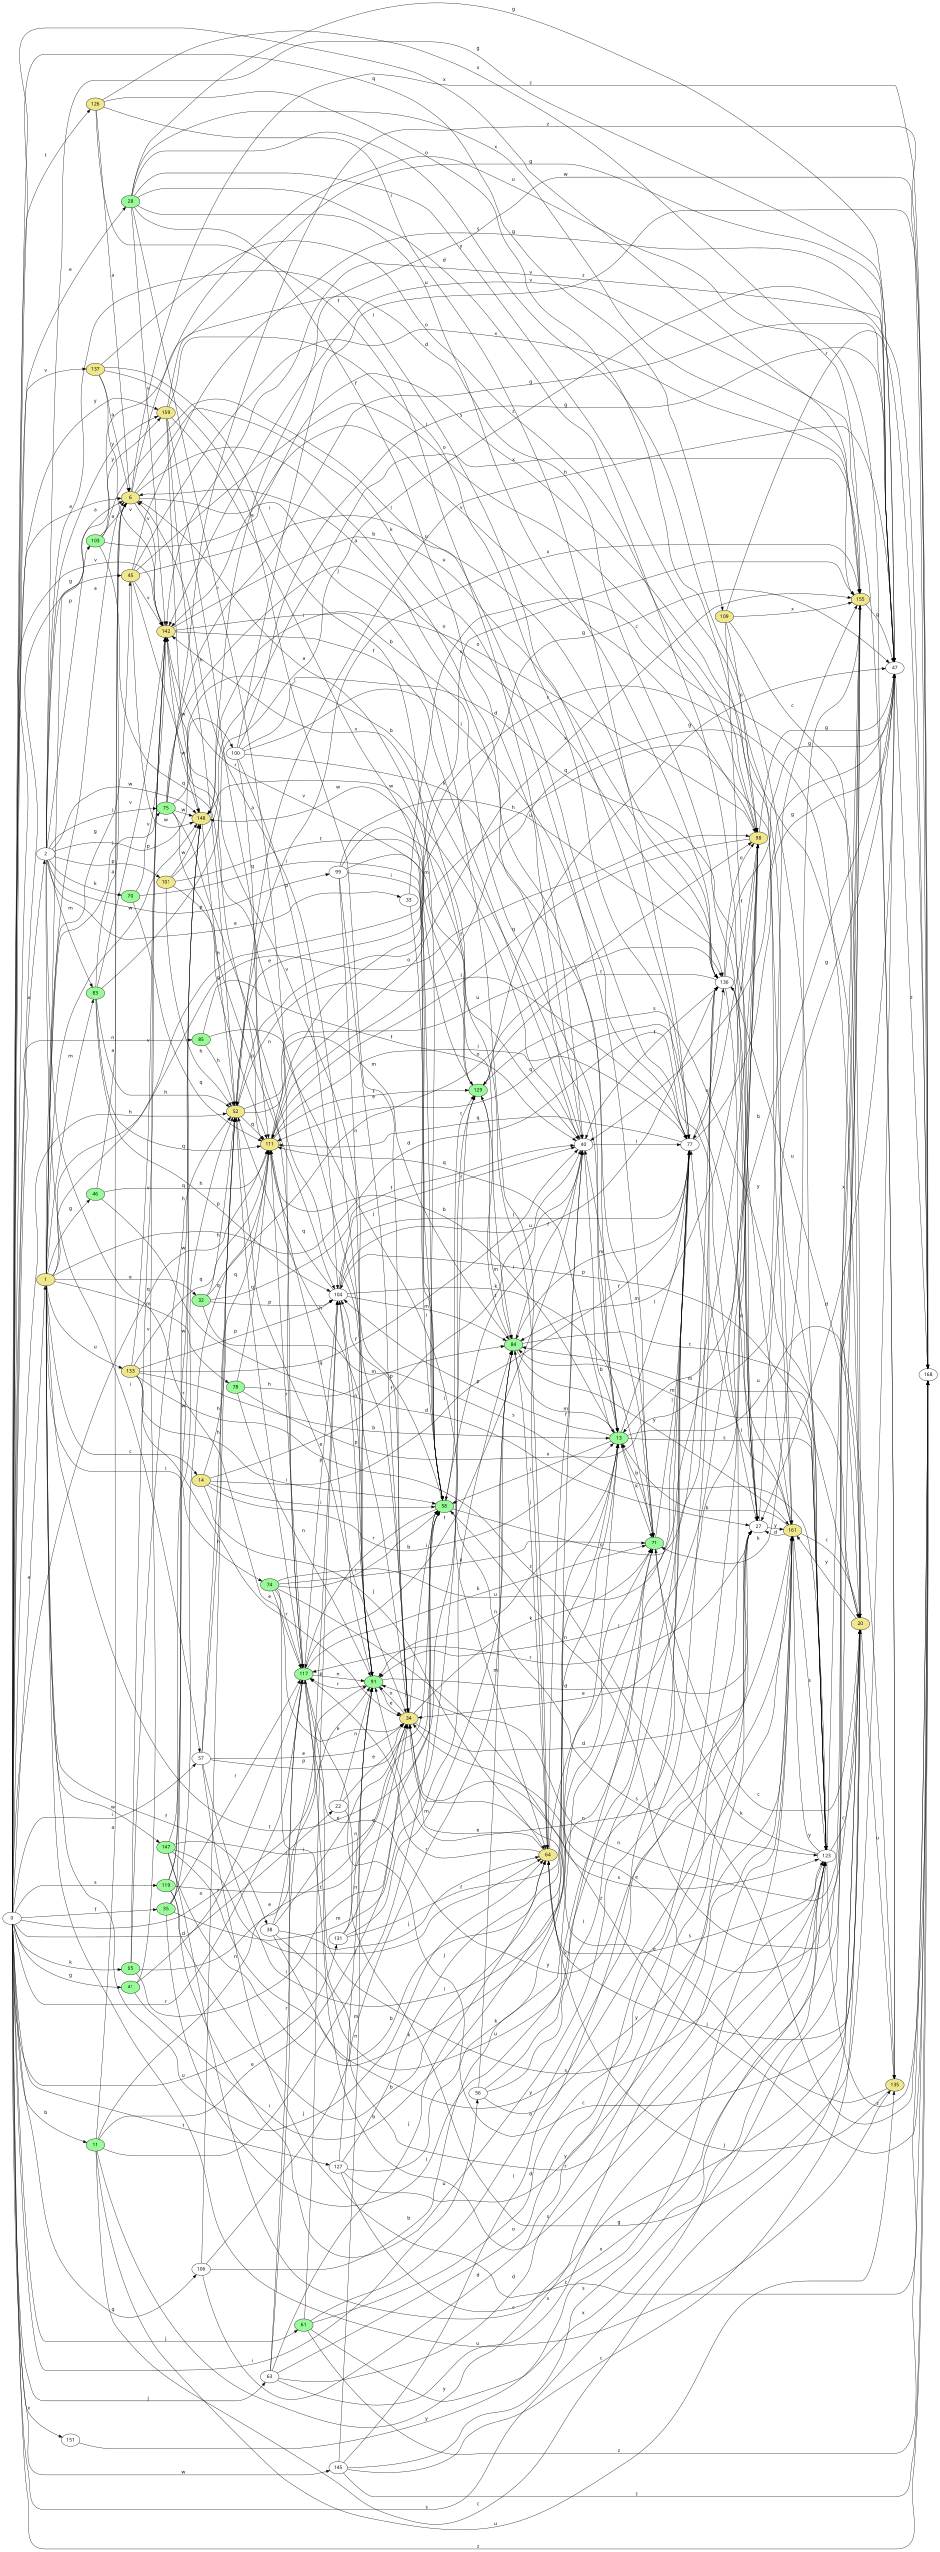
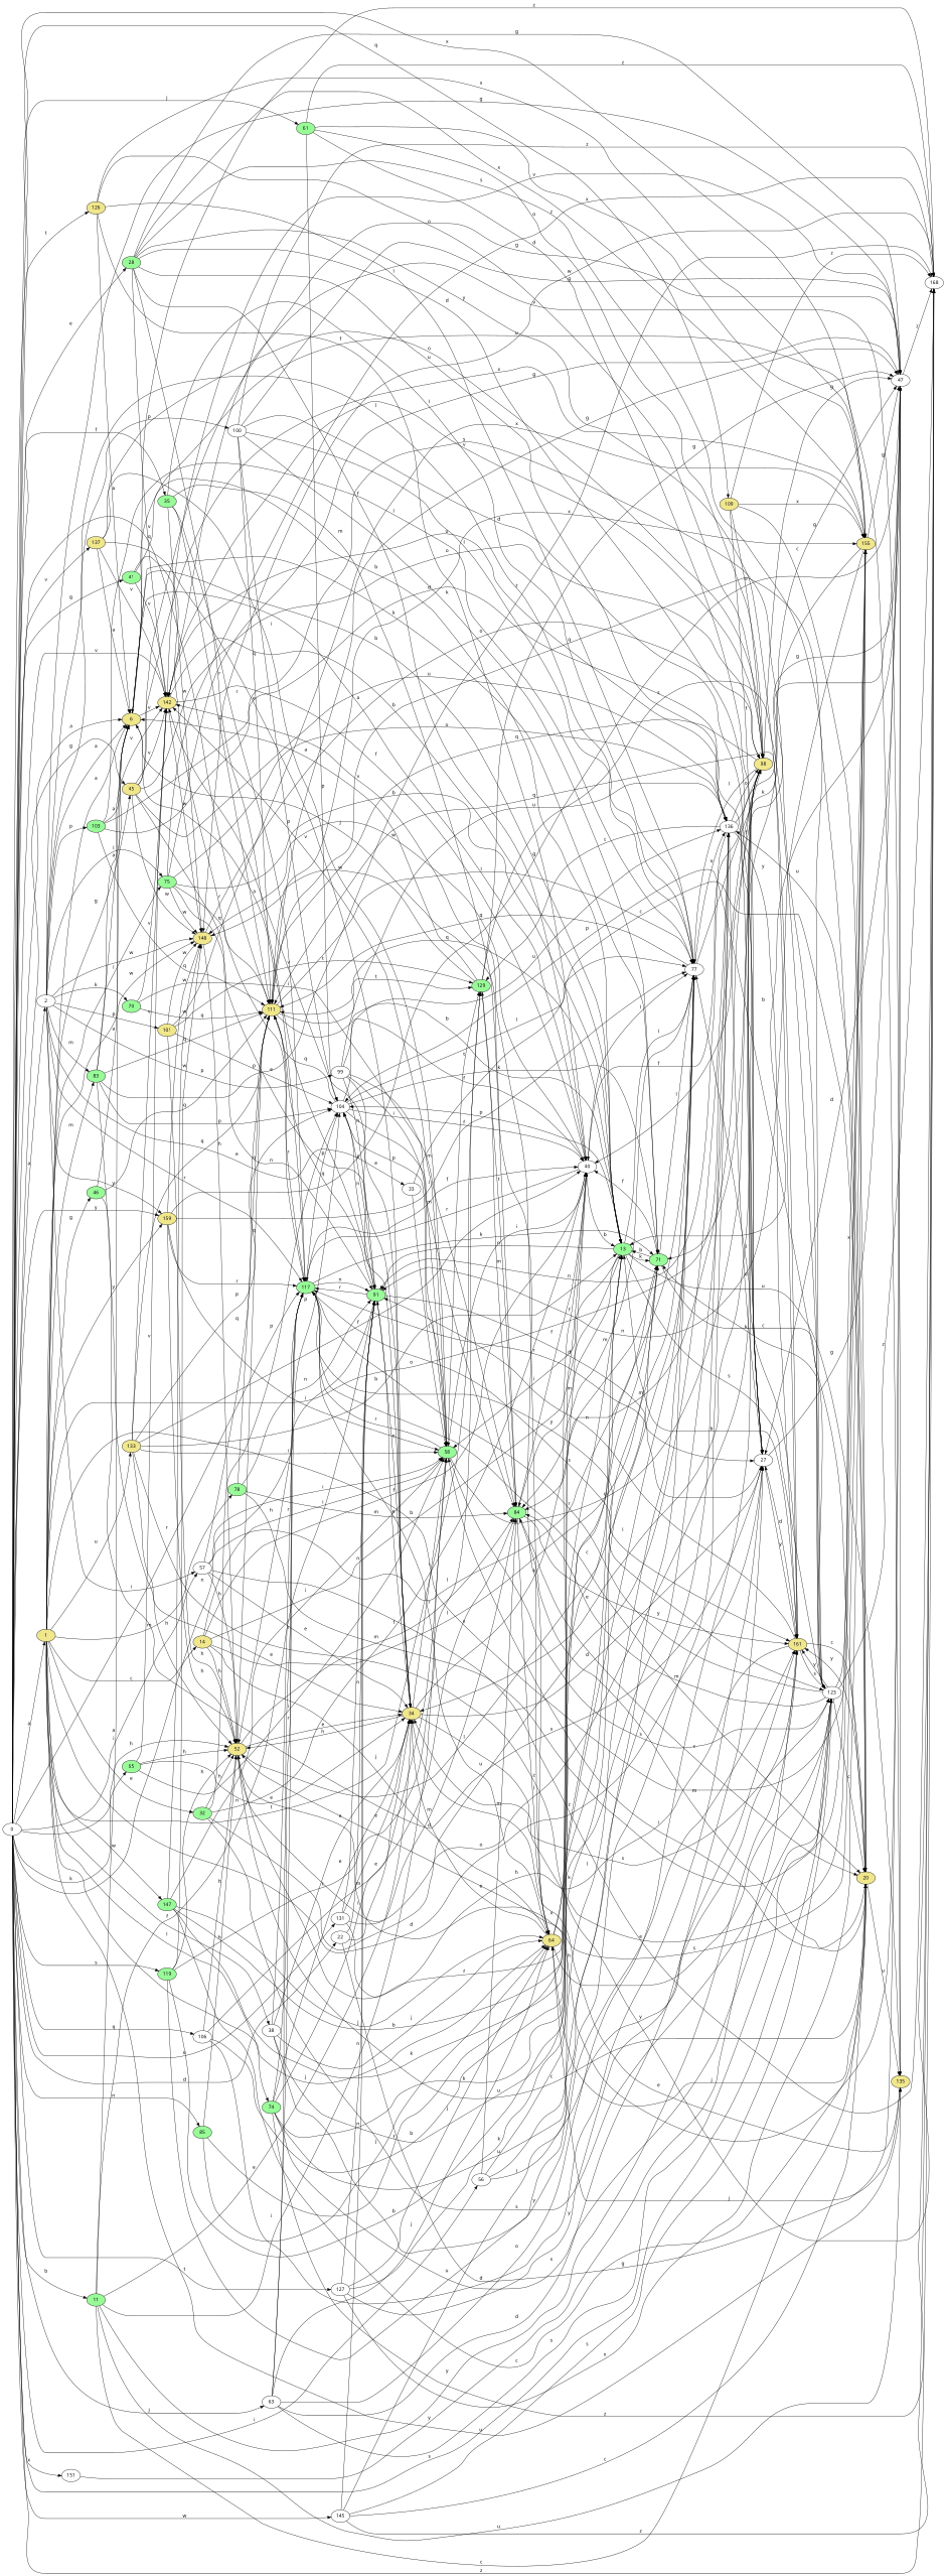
  strict digraph {
    fontname="Noto Sans"
    rankdir=LR
    node [fillcolor=palegreen fontname="Noto Sans" style=filled]
    edge [fontname="Noto Sans"]
    0 [fillcolor=white]
    1 [fillcolor=khaki]
    2 [fillcolor=white]
    6 [fillcolor=khaki]
    11
    22 [fillcolor=white]
    28
    35
    41
    45 [fillcolor=khaki]
    52 [fillcolor=khaki]
    56 [fillcolor=white]
    57 [fillcolor=white]
    61
    63 [fillcolor=white]
    65
    85
    91
    106 [fillcolor=white]
    109 [fillcolor=khaki]
    111 [fillcolor=khaki]
    117
    119
    123 [fillcolor=white]
    126 [fillcolor=khaki]
    127 [fillcolor=white]
    131 [fillcolor=white]
    137 [fillcolor=khaki]
    142 [fillcolor=khaki]
    145 [fillcolor=white]
    151 [fillcolor=white]
    155 [fillcolor=khaki]
    159 [fillcolor=khaki]
    168 [fillcolor=white]
    14 [fillcolor=khaki]
    27 [fillcolor=white]
    32
    38 [fillcolor=white]
    46
    64 [fillcolor=khaki]
    74
    75
    78
    83
    98 [fillcolor=khaki]
    129
    133 [fillcolor=khaki]
    135 [fillcolor=khaki]
    147
    148 [fillcolor=khaki]
    33 [fillcolor=white]
    47 [fillcolor=white]
    70
    77 [fillcolor=white]
    99 [fillcolor=white]
    100 [fillcolor=white]
    101 [fillcolor=khaki]
    103
    13
    71
    20 [fillcolor=khaki]
    34 [fillcolor=khaki]
    58
    161 [fillcolor=khaki]
    40 [fillcolor=white]
    136 [fillcolor=white]
    84
    104 [fillcolor=white]
    0 -> 1 [label=a]
    0 -> 2 [label=a]
    0 -> 6 [label=a]
    0 -> 11 [label=b]
    0 -> 22 [label=d]
    0 -> 28 [label=e]
    0 -> 35 [label=f]
    0 -> 41 [label=g]
    0 -> 45 [label=g]
    0 -> 52 [label=h]
    0 -> 56 [label=i]
    0 -> 57 [label=i]
    0 -> 61 [label=j]
    0 -> 63 [label=j]
    0 -> 65 [label=k]
    0 -> 85 [label=n]
    0 -> 91 [label=n]
    0 -> 106 [label=q]
    0 -> 109 [label=q]
    0 -> 111 [label=q]
    0 -> 117 [label=r]
    0 -> 119 [label=s]
    0 -> 123 [label=s]
    0 -> 126 [label=t]
    0 -> 127 [label=t]
    0 -> 131 [label=u]
    0 -> 137 [label=v]
    0 -> 142 [label=v]
    0 -> 145 [label=w]
    0 -> 151 [label=x]
    0 -> 155 [label=x]
    0 -> 159 [label=y]
    0 -> 168 [label=z]
    1 -> 6 [label=a]
    1 -> 45 [label=g]
    1 -> 155 [label=x]
    1 -> 159 [label=y]
    1 -> 14 [label=c]
    1 -> 27 [label=d]
    1 -> 32 [label=e]
    1 -> 38 [label=f]
    1 -> 46 [label=g]
    1 -> 64 [label=j]
    1 -> 74 [label=l]
    1 -> 75 [label=l]
    1 -> 78 [label=m]
    1 -> 83 [label=m]
    1 -> 98 [label=o]
    1 -> 129 [label=t]
    1 -> 133 [label=u]
    1 -> 135 [label=u]
    1 -> 147 [label=w]
    1 -> 148 [label=w]
    2 -> 6 [label=a]
    2 -> 57 [label=i]
    2 -> 117 [label=r]
    2 -> 159 [label=y]
    2 -> 75 [label=l]
    2 -> 83 [label=m]
    2 -> 148 [label=w]
    2 -> 33 [label=e]
    2 -> 47 [label=g]
    2 -> 70 [label=k]
    2 -> 77 [label=l]
    2 -> 99 [label=p]
    2 -> 100 [label=p]
    2 -> 101 [label=p]
    2 -> 103 [label=p]
    6 -> 142 [label=v]
    6 -> 168 [label=z]
    6 -> 64 [label=j]
    6 -> 135 [label=u]
    6 -> 13 [label=b]
    6 -> 71 [label=k]
    11 -> 6 [label=a]
    11 -> 91 [label=n]
    11 -> 135 [label=u]
    11 -> 20 [label=c]
    11 -> 34 [label=e]
    11 -> 58 [label=i]
    11 -> 161 [label=y]
    22 -> 91 [label=n]
    22 -> 47 [label=g]
    22 -> 34 [label=e]
    28 -> 117 [label=r]
    28 -> 123 [label=s]
    28 -> 142 [label=v]
    28 -> 155 [label=x]
    28 -> 27 [label=d]
    28 -> 47 [label=g]
    28 -> 161 [label=y]
    28 -> 40 [label=f]
    28 -> 136 [label=u]
    35 -> 111 [label=q]
    35 -> 117 [label=r]
    35 -> 148 [label=w]
    35 -> 77 [label=l]
    35 -> 84 [label=m]
    41 -> 117 [label=r]
    41 -> 142 [label=v]
    41 -> 13 [label=b]
    45 -> 142 [label=v]
    45 -> 155 [label=x]
    45 -> 98 [label=o]
    45 -> 148 [label=w]
    45 -> 47 [label=g]
    45 -> 34 [label=e]
    45 -> 136 [label=u]
    52 -> 111 [label=q]
    52 -> 155 [label=x]
    52 -> 77 [label=l]
    52 -> 20 [label=c]
    52 -> 34 [label=e]
    52 -> 136 [label=u]
    52 -> 84 [label=m]
    56 -> 77 [label=l]
    56 -> 71 [label=k]
    56 -> 161 [label=y]
    56 -> 84 [label=m]
    57 -> 52 [label=h]
    57 -> 111 [label=q]
    57 -> 168 [label=z]
    57 -> 77 [label=l]
    57 -> 34 [label=e]
    57 -> 58 [label=i]
    61 -> 155 [label=x]
    61 -> 168 [label=z]
    61 -> 27 [label=d]
    61 -> 98 [label=o]
    61 -> 104 [label=p]
    63 -> 117 [label=r]
    63 -> 123 [label=s]
    63 -> 27 [label=d]
    63 -> 64 [label=j]
    63 -> 98 [label=o]
    63 -> 104 [label=p]
    65 -> 52 [label=h]
    65 -> 142 [label=v]
    65 -> 34 [label=e]
    65 -> 58 [label=i]
    85 -> 52 [label=h]
    85 -> 64 [label=j]
    85 -> 40 [label=f]
    91 -> 6 [label=a]
    91 -> 111 [label=q]
    91 -> 117 [label=r]
    91 -> 27 [label=d]
    91 -> 34 [label=e]
    91 -> 104 [label=p]
    106 -> 52 [label=h]
    106 -> 27 [label=d]
    106 -> 13 [label=b]
    106 -> 84 [label=m]
    109 -> 155 [label=x]
-   109 -> 168 [label=r]
+   109 -> 168 [label=z]
    109 -> 27 [label=f]
    109 -> 98 [label=o]
    109 -> 20 [label=c]
    111 -> 117 [label=r]
    111 -> 155 [label=x]
    111 -> 129 [label=t]
    111 -> 47 [label=g]
    111 -> 77 [label=l]
    111 -> 13 [label=b]
    117 -> 52 [label=h]
    117 -> 91 [label=n]
    117 -> 123 [label=s]
    117 -> 71 [label=k]
    117 -> 20 [label=c]
    117 -> 161 [label=y]
    117 -> 40 [label=f]
    117 -> 104 [label=p]
    119 -> 52 [label=h]
    119 -> 129 [label=t]
    119 -> 148 [label=w]
    119 -> 13 [label=b]
    119 -> 136 [label=u]
    123 -> 117 [label=r]
    123 -> 155 [label=x]
    123 -> 168 [label=z]
    123 -> 71 [label=k]
    123 -> 20 [label=c]
    123 -> 161 [label=y]
    123 -> 84 [label=m]
    123 -> 104 [label=p]
    126 -> 6 [label=a]
    126 -> 155 [label=x]
    126 -> 98 [label=o]
    126 -> 77 [label=l]
    126 -> 40 [label=f]
    127 -> 91 [label=n]
    127 -> 155 [label=x]
    127 -> 64 [label=j]
    127 -> 71 [label=k]
    127 -> 161 [label=y]
    131 -> 91 [label=n]
    131 -> 34 [label=e]
    131 -> 40 [label=f]
    131 -> 84 [label=m]
    137 -> 6 [label=a]
    137 -> 142 [label=v]
    137 -> 98 [label=o]
    137 -> 34 [label=e]
    137 -> 58 [label=i]
    142 -> 148 [label=w]
    142 -> 13 [label=b]
    142 -> 40 [label=f]
    142 -> 136 [label=u]
    145 -> 91 [label=n]
    145 -> 123 [label=s]
    145 -> 168 [label=z]
    145 -> 77 [label=l]
    145 -> 20 [label=c]
    151 -> 161 [label=y]
    155 -> 91 [label=n]
    155 -> 47 [label=g]
    155 -> 71 [label=k]
    155 -> 34 [label=e]
    159 -> 52 [label=h]
    159 -> 117 [label=r]
    159 -> 148 [label=w]
    159 -> 47 [label=g]
    159 -> 77 [label=l]
    159 -> 58 [label=i]
    168 -> 148 [label=w]
    14 -> 52 [label=h]
    14 -> 64 [label=j]
    14 -> 77 [label=l]
    14 -> 13 [label=b]
    14 -> 58 [label=i]
    14 -> 40 [label=f]
    27 -> 117 [label=r]
    27 -> 47 [label=g]
    27 -> 161 [label=y]
    32 -> 52 [label=h]
    32 -> 123 [label=s]
    32 -> 98 [label=o]
    32 -> 40 [label=f]
    32 -> 104 [label=p]
    38 -> 117 [label=r]
    38 -> 64 [label=j]
    38 -> 34 [label=e]
    38 -> 161 [label=y]
    38 -> 136 [label=u]
    46 -> 6 [label=a]
    46 -> 111 [label=q]
    46 -> 27 [label=d]
    64 -> 117 [label=r]
    64 -> 123 [label=s]
    64 -> 142 [label=v]
    64 -> 77 [label=l]
    64 -> 34 [label=e]
    64 -> 40 [label=f]
    74 -> 117 [label=r]
    74 -> 123 [label=s]
    74 -> 168 [label=z]
    74 -> 71 [label=k]
    74 -> 34 [label=e]
    74 -> 58 [label=i]
    74 -> 136 [label=u]
    75 -> 91 [label=n]
    75 -> 111 [label=q]
    75 -> 168 [label=z]
    75 -> 148 [label=w]
    75 -> 47 [label=g]
    75 -> 13 [label=b]
    75 -> 136 [label=u]
    78 -> 91 [label=n]
    78 -> 111 [label=q]
    78 -> 155 [label=x]
    78 -> 84 [label=m]
    83 -> 6 [label=a]
    83 -> 52 [label=h]
    83 -> 111 [label=q]
    83 -> 142 [label=v]
    83 -> 168 [label=z]
    83 -> 104 [label=p]
    98 -> 91 [label=n]
    98 -> 111 [label=q]
    98 -> 142 [label=v]
    98 -> 47 [label=g]
    98 -> 77 [label=l]
    98 -> 34 [label=e]
    98 -> 84 [label=m]
    129 -> 6 [label=a]
    129 -> 123 [label=s]
    129 -> 148 [label=w]
    129 -> 47 [label=g]
    129 -> 84 [label=m]
    133 -> 111 [label=q]
    133 -> 142 [label=v]
    133 -> 168 [label=z]
    133 -> 13 [label=b]
    133 -> 34 [label=e]
    133 -> 58 [label=i]
    133 -> 40 [label=f]
    133 -> 104 [label=p]
    135 -> 142 [label=v]
    135 -> 64 [label=j]
    135 -> 34 [label=e]
    147 -> 64 [label=j]
    147 -> 148 [label=w]
    147 -> 13 [label=b]
    147 -> 71 [label=k]
    147 -> 20 [label=c]
    147 -> 58 [label=i]
    148 -> 52 [label=h]
    148 -> 98 [label=o]
    33 -> 20 [label=c]
    33 -> 58 [label=i]
    47 -> 52 [label=h]
    47 -> 142 [label=v]
    47 -> 168 [label=z]
    47 -> 27 [label=d]
    47 -> 13 [label=b]
    47 -> 40 [label=f]
    70 -> 111 [label=q]
    70 -> 142 [label=v]
    70 -> 58 [label=i]
    77 -> 111 [label=q]
    77 -> 47 [label=g]
    77 -> 136 [label=u]
    77 -> 84 [label=m]
    99 -> 91 [label=n]
    99 -> 34 [label=e]
    99 -> 58 [label=i]
    99 -> 40 [label=f]
    99 -> 136 [label=u]
    99 -> 84 [label=m]
    100 -> 111 [label=q]
    100 -> 168 [label=z]
    100 -> 27 [label=d]
    100 -> 47 [label=g]
    100 -> 77 [label=l]
    100 -> 71 [label=k]
    100 -> 104 [label=p]
    101 -> 52 [label=h]
    101 -> 155 [label=x]
    101 -> 129 [label=t]
    101 -> 148 [label=w]
    101 -> 104 [label=p]
    103 -> 6 [label=a]
    103 -> 111 [label=q]
    103 -> 123 [label=s]
    103 -> 27 [label=d]
    103 -> 77 [label=l]
    13 -> 91 [label=n]
    13 -> 111 [label=q]
    13 -> 123 [label=s]
    13 -> 135 [label=u]
    13 -> 77 [label=l]
    13 -> 71 [label=k]
    13 -> 58 [label=i]
    13 -> 84 [label=m]
    13 -> 104 [label=p]
    71 -> 77 [label=l]
    71 -> 13 [label=b]
    71 -> 20 [label=c]
    71 -> 40 [label=f]
    20 -> 111 [label=q]
    20 -> 64 [label=j]
    20 -> 135 [label=u]
    20 -> 58 [label=i]
    20 -> 161 [label=y]
    20 -> 136 [label=u]
    20 -> 84 [label=m]
    34 -> 52 [label=h]
    34 -> 91 [label=n]
    34 -> 123 [label=s]
    34 -> 142 [label=v]
    34 -> 27 [label=d]
    34 -> 71 [label=k]
    34 -> 58 [label=i]
    58 -> 117 [label=r]
    58 -> 123 [label=s]
    58 -> 142 [label=v]
    58 -> 98 [label=o]
    58 -> 129 [label=t]
    58 -> 104 [label=p]
    161 -> 52 [label=h]
    161 -> 91 [label=n]
    161 -> 111 [label=q]
    161 -> 123 [label=s]
    161 -> 27 [label=d]
    161 -> 77 [label=l]
    161 -> 13 [label=b]
    161 -> 20 [label=c]
    40 -> 6 [label=a]
+   40 -> 117 [label=r]
    40 -> 148 [label=w]
    40 -> 77 [label=l]
    40 -> 13 [label=b]
    40 -> 58 [label=i]
    136 -> 27 [label=d]
    136 -> 98 [label=o]
    136 -> 129 [label=t]
    136 -> 47 [label=g]
    136 -> 161 [label=y]
    136 -> 40 [label=f]
    84 -> 64 [label=j]
    84 -> 129 [label=t]
    84 -> 20 [label=c]
    84 -> 161 [label=y]
    84 -> 40 [label=f]
    104 -> 91 [label=n]
    104 -> 111 [label=q]
    104 -> 77 [label=l]
    104 -> 71 [label=k]
    104 -> 40 [label=f]
    104 -> 136 [label=u]
    104 -> 84 [label=m]
  }
